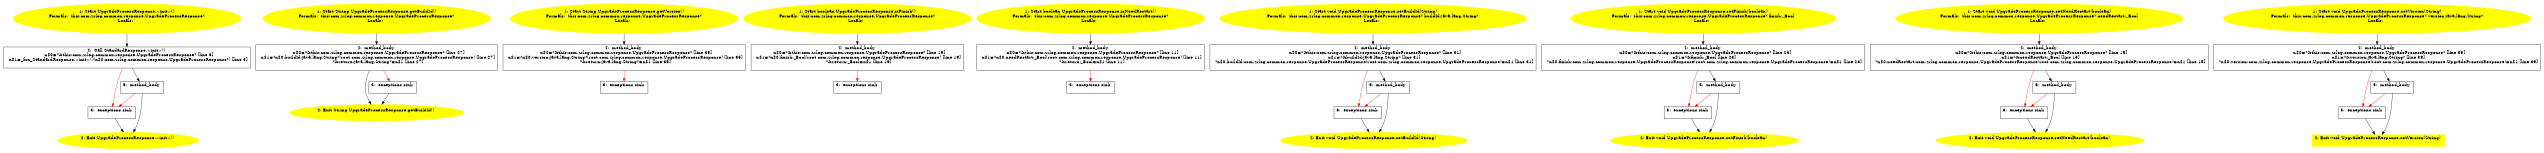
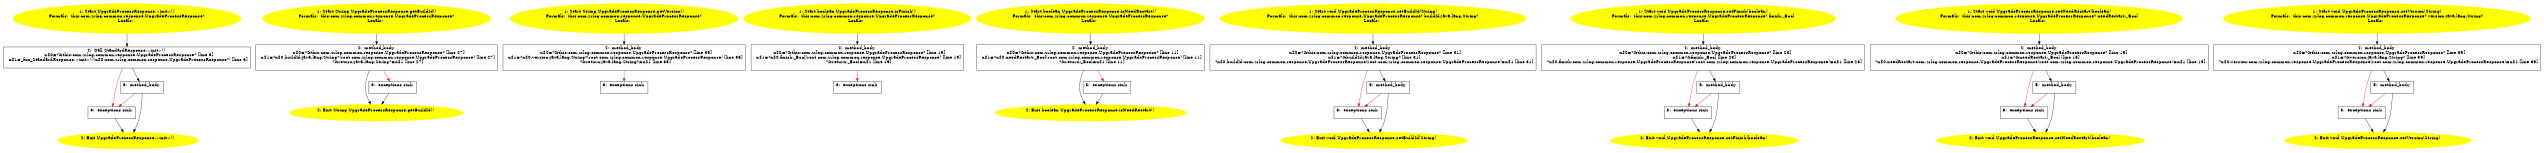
  digraph {
    node [shape=box]
    n1 [color=yellow label="1: Start UpgradeProcessResponse.<init>()\nFormals:  this:com.zrlog.common.response.UpgradeProcessResponse*\nLocals:  \n  " style=filled shape=""]
    n2 [label="4:  Call StandardResponse.<init>() \n   n$0=*&this:com.zrlog.common.response.UpgradeProcessResponse* [line 3]\n  n$1=_fun_StandardResponse.<init>()(n$0:com.zrlog.common.response.UpgradeProcessResponse*) [line 3]\n "]
    n3 [label="3:  exceptions sink \n  "]
    n4 [label="5:  method_body \n  "]
    n5 [color=yellow label="2: Exit UpgradeProcessResponse.<init>() \n  " style=filled shape=""]
    n6 [color=yellow label="1: Start String UpgradeProcessResponse.getBuildId()\nFormals:  this:com.zrlog.common.response.UpgradeProcessResponse*\nLocals:  \n  " style=filled shape=""]
    n7 [label="4:  method_body \n   n$0=*&this:com.zrlog.common.response.UpgradeProcessResponse* [line 27]\n  n$1=*n$0.buildId:java.lang.String*(root com.zrlog.common.response.UpgradeProcessResponse) [line 27]\n  *&return:java.lang.String*=n$1 [line 27]\n "]
    n8 [color=yellow label="2: Exit String UpgradeProcessResponse.getBuildId() \n  " style=filled shape=""]
    n9 [label="3:  exceptions sink \n  "]
    n10 [color=yellow label="1: Start String UpgradeProcessResponse.getVersion()\nFormals:  this:com.zrlog.common.response.UpgradeProcessResponse*\nLocals:  \n  " style=filled shape=""]
    n11 [label="4:  method_body \n   n$0=*&this:com.zrlog.common.response.UpgradeProcessResponse* [line 35]\n  n$1=*n$0.version:java.lang.String*(root com.zrlog.common.response.UpgradeProcessResponse) [line 35]\n  *&return:java.lang.String*=n$1 [line 35]\n "]
    n12 [label="3:  exceptions sink \n  "]
    n13 [color=yellow label="1: Start boolean UpgradeProcessResponse.isFinish()\nFormals:  this:com.zrlog.common.response.UpgradeProcessResponse*\nLocals:  \n  " style=filled shape=""]
    n14 [label="4:  method_body \n   n$0=*&this:com.zrlog.common.response.UpgradeProcessResponse* [line 19]\n  n$1=*n$0.finish:_Bool(root com.zrlog.common.response.UpgradeProcessResponse) [line 19]\n  *&return:_Bool=n$1 [line 19]\n "]
    n15 [label="3:  exceptions sink \n  "]
    n16 [color=yellow label="1: Start boolean UpgradeProcessResponse.isNeedRestart()\nFormals:  this:com.zrlog.common.response.UpgradeProcessResponse*\nLocals:  \n  " style=filled shape=""]
    n17 [label="4:  method_body \n   n$0=*&this:com.zrlog.common.response.UpgradeProcessResponse* [line 11]\n  n$1=*n$0.needRestart:_Bool(root com.zrlog.common.response.UpgradeProcessResponse) [line 11]\n  *&return:_Bool=n$1 [line 11]\n "]
+   n18 [color=yellow label="2: Exit boolean UpgradeProcessResponse.isNeedRestart() \n  " style=filled shape=""]
    n19 [label="3:  exceptions sink \n  "]
    n20 [color=yellow label="1: Start void UpgradeProcessResponse.setBuildId(String)\nFormals:  this:com.zrlog.common.response.UpgradeProcessResponse* buildId:java.lang.String*\nLocals:  \n  " style=filled shape=""]
    n21 [label="4:  method_body \n   n$0=*&this:com.zrlog.common.response.UpgradeProcessResponse* [line 31]\n  n$1=*&buildId:java.lang.String* [line 31]\n  *n$0.buildId:com.zrlog.common.response.UpgradeProcessResponse(root com.zrlog.common.response.UpgradeProcessResponse)=n$1 [line 31]\n "]
    n22 [label="3:  exceptions sink \n  "]
    n23 [label="5:  method_body \n  "]
    n24 [color=yellow label="2: Exit void UpgradeProcessResponse.setBuildId(String) \n  " style=filled shape=""]
    n25 [color=yellow label="1: Start void UpgradeProcessResponse.setFinish(boolean)\nFormals:  this:com.zrlog.common.response.UpgradeProcessResponse* finish:_Bool\nLocals:  \n  " style=filled shape=""]
    n26 [label="4:  method_body \n   n$0=*&this:com.zrlog.common.response.UpgradeProcessResponse* [line 23]\n  n$1=*&finish:_Bool [line 23]\n  *n$0.finish:com.zrlog.common.response.UpgradeProcessResponse(root com.zrlog.common.response.UpgradeProcessResponse)=n$1 [line 23]\n "]
    n27 [label="3:  exceptions sink \n  "]
    n28 [label="5:  method_body \n  "]
    n29 [color=yellow label="2: Exit void UpgradeProcessResponse.setFinish(boolean) \n  " style=filled shape=""]
    n30 [color=yellow label="1: Start void UpgradeProcessResponse.setNeedRestart(boolean)\nFormals:  this:com.zrlog.common.response.UpgradeProcessResponse* needRestart:_Bool\nLocals:  \n  " style=filled shape=""]
    n31 [label="4:  method_body \n   n$0=*&this:com.zrlog.common.response.UpgradeProcessResponse* [line 15]\n  n$1=*&needRestart:_Bool [line 15]\n  *n$0.needRestart:com.zrlog.common.response.UpgradeProcessResponse(root com.zrlog.common.response.UpgradeProcessResponse)=n$1 [line 15]\n "]
    n32 [label="3:  exceptions sink \n  "]
    n33 [label="5:  method_body \n  "]
    n34 [color=yellow label="2: Exit void UpgradeProcessResponse.setNeedRestart(boolean) \n  " style=filled shape=""]
    n35 [color=yellow label="1: Start void UpgradeProcessResponse.setVersion(String)\nFormals:  this:com.zrlog.common.response.UpgradeProcessResponse* version:java.lang.String*\nLocals:  \n  " style=filled shape=""]
    n36 [label="4:  method_body \n   n$0=*&this:com.zrlog.common.response.UpgradeProcessResponse* [line 39]\n  n$1=*&version:java.lang.String* [line 39]\n  *n$0.version:com.zrlog.common.response.UpgradeProcessResponse(root com.zrlog.common.response.UpgradeProcessResponse)=n$1 [line 39]\n "]
    n37 [label="3:  exceptions sink \n  "]
    n38 [label="5:  method_body \n  "]
-   n39 [color=yellow label="2: Exit void UpgradeProcessResponse.setVersion(String) \n  " style=filled]
+   n39 [color=yellow label="2: Exit void UpgradeProcessResponse.setVersion(String) \n  " style=filled shape=""]
    n1 -> n2
    n2 -> n3 [color=red]
    n2 -> n4
    n3 -> n5
    n4 -> n3 [color=red]
    n4 -> n5
    n6 -> n7
    n7 -> n8
    n7 -> n9 [color=red]
    n9 -> n8
    n10 -> n11
    n11 -> n12 [color=red]
    n13 -> n14
    n14 -> n15 [color=red]
    n16 -> n17
+   n17 -> n18
    n17 -> n19 [color=red]
+   n19 -> n18
    n20 -> n21
    n21 -> n22 [color=red]
    n21 -> n23
    n22 -> n24
    n23 -> n22 [color=red]
    n23 -> n24
    n25 -> n26
    n26 -> n27 [color=red]
    n26 -> n28
    n27 -> n29
    n28 -> n27 [color=red]
    n28 -> n29
    n30 -> n31
    n31 -> n32 [color=red]
    n31 -> n33
    n32 -> n34
    n33 -> n32 [color=red]
    n33 -> n34
    n35 -> n36
    n36 -> n37 [color=red]
    n36 -> n38
    n37 -> n39
    n38 -> n37 [color=red]
    n38 -> n39
  }
